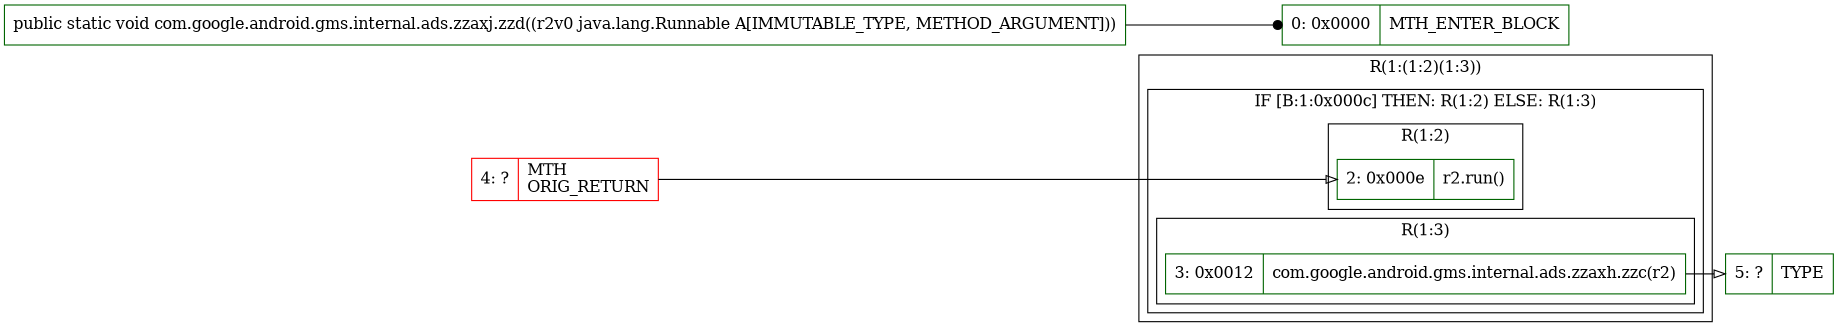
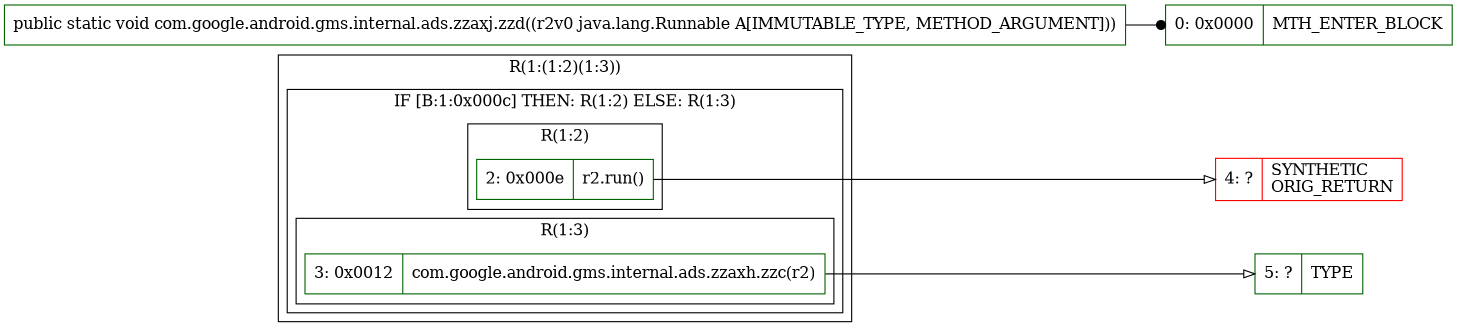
  digraph {
    rankdir=LR
    node [color=darkgreen shape=record]
    edge [arrowhead=onormal]
    n1 [label="{2\:\ 0x000e|r2.run()\l}"]
    n2 [label="{3\:\ 0x0012|com.google.android.gms.internal.ads.zzaxh.zzc(r2)\l}"]
-   n3 [color=red label="{4\:\ ?|MTH\lORIG_RETURN\l}"]
+   n3 [color=red label="{4\:\ ?|SYNTHETIC\lORIG_RETURN\l}"]
    n4 [label="{5\:\ ?|TYPE\l}"]
    n5 [label="{0\:\ 0x0000|MTH_ENTER_BLOCK\l}"]
    n6 [label="{public static void com.google.android.gms.internal.ads.zzaxj.zzd((r2v0 java.lang.Runnable A[IMMUTABLE_TYPE, METHOD_ARGUMENT])) }"]
    subgraph cluster_1 {
      label="R(1:(1:2)(1:3))"
      subgraph cluster_2 {
        label="IF [B:1:0x000c] THEN: R(1:2) ELSE: R(1:3)"
        subgraph cluster_3 {
          label="R(1:2)"
          n1
        }
        subgraph cluster_4 {
          label="R(1:3)"
          n2
        }
      }
    }
-   n3 -> n1
+   n1 -> n3
    n2 -> n4
    n6 -> n5 [arrowhead=dot]
  }
